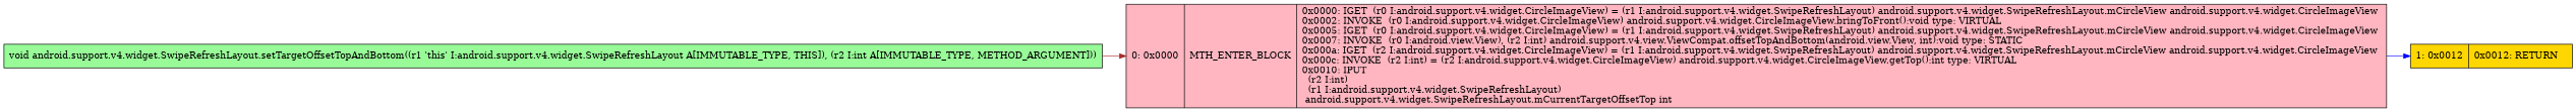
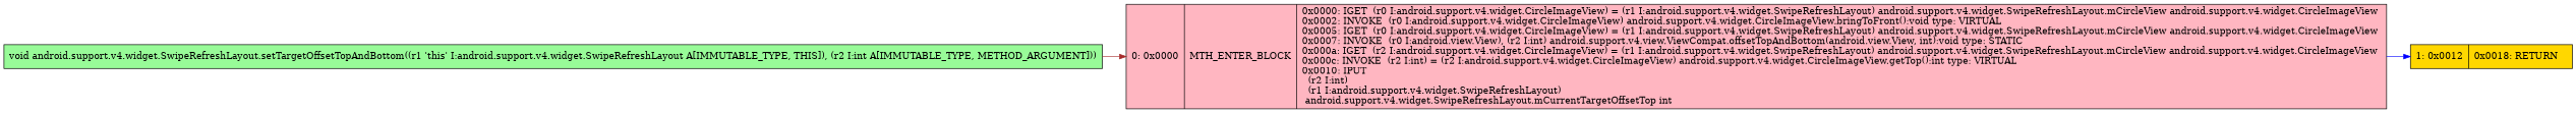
  digraph {
    rankdir=LR
    node [shape=record style=filled]
    n1 [label="{0\:\ 0x0000|MTH_ENTER_BLOCK\l|0x0000: IGET  (r0 I:android.support.v4.widget.CircleImageView) = (r1 I:android.support.v4.widget.SwipeRefreshLayout) android.support.v4.widget.SwipeRefreshLayout.mCircleView android.support.v4.widget.CircleImageView \l0x0002: INVOKE  (r0 I:android.support.v4.widget.CircleImageView) android.support.v4.widget.CircleImageView.bringToFront():void type: VIRTUAL \l0x0005: IGET  (r0 I:android.support.v4.widget.CircleImageView) = (r1 I:android.support.v4.widget.SwipeRefreshLayout) android.support.v4.widget.SwipeRefreshLayout.mCircleView android.support.v4.widget.CircleImageView \l0x0007: INVOKE  (r0 I:android.view.View), (r2 I:int) android.support.v4.view.ViewCompat.offsetTopAndBottom(android.view.View, int):void type: STATIC \l0x000a: IGET  (r2 I:android.support.v4.widget.CircleImageView) = (r1 I:android.support.v4.widget.SwipeRefreshLayout) android.support.v4.widget.SwipeRefreshLayout.mCircleView android.support.v4.widget.CircleImageView \l0x000c: INVOKE  (r2 I:int) = (r2 I:android.support.v4.widget.CircleImageView) android.support.v4.widget.CircleImageView.getTop():int type: VIRTUAL \l0x0010: IPUT  \l  (r2 I:int)\l  (r1 I:android.support.v4.widget.SwipeRefreshLayout)\l android.support.v4.widget.SwipeRefreshLayout.mCurrentTargetOffsetTop int \l}" fillcolor=lightpink]
-   n2 [label="{1\:\ 0x0012|0x0012: RETURN   \l}" fillcolor=gold]
+   n2 [label="{1\:\ 0x0012|0x0018: RETURN   \l}" fillcolor=gold]
    n3 [label="{void android.support.v4.widget.SwipeRefreshLayout.setTargetOffsetTopAndBottom((r1 'this' I:android.support.v4.widget.SwipeRefreshLayout A[IMMUTABLE_TYPE, THIS]), (r2 I:int A[IMMUTABLE_TYPE, METHOD_ARGUMENT])) }" fillcolor=palegreen]
    n1 -> n2 [color=blue]
    n3 -> n1 [color=brown]
  }
